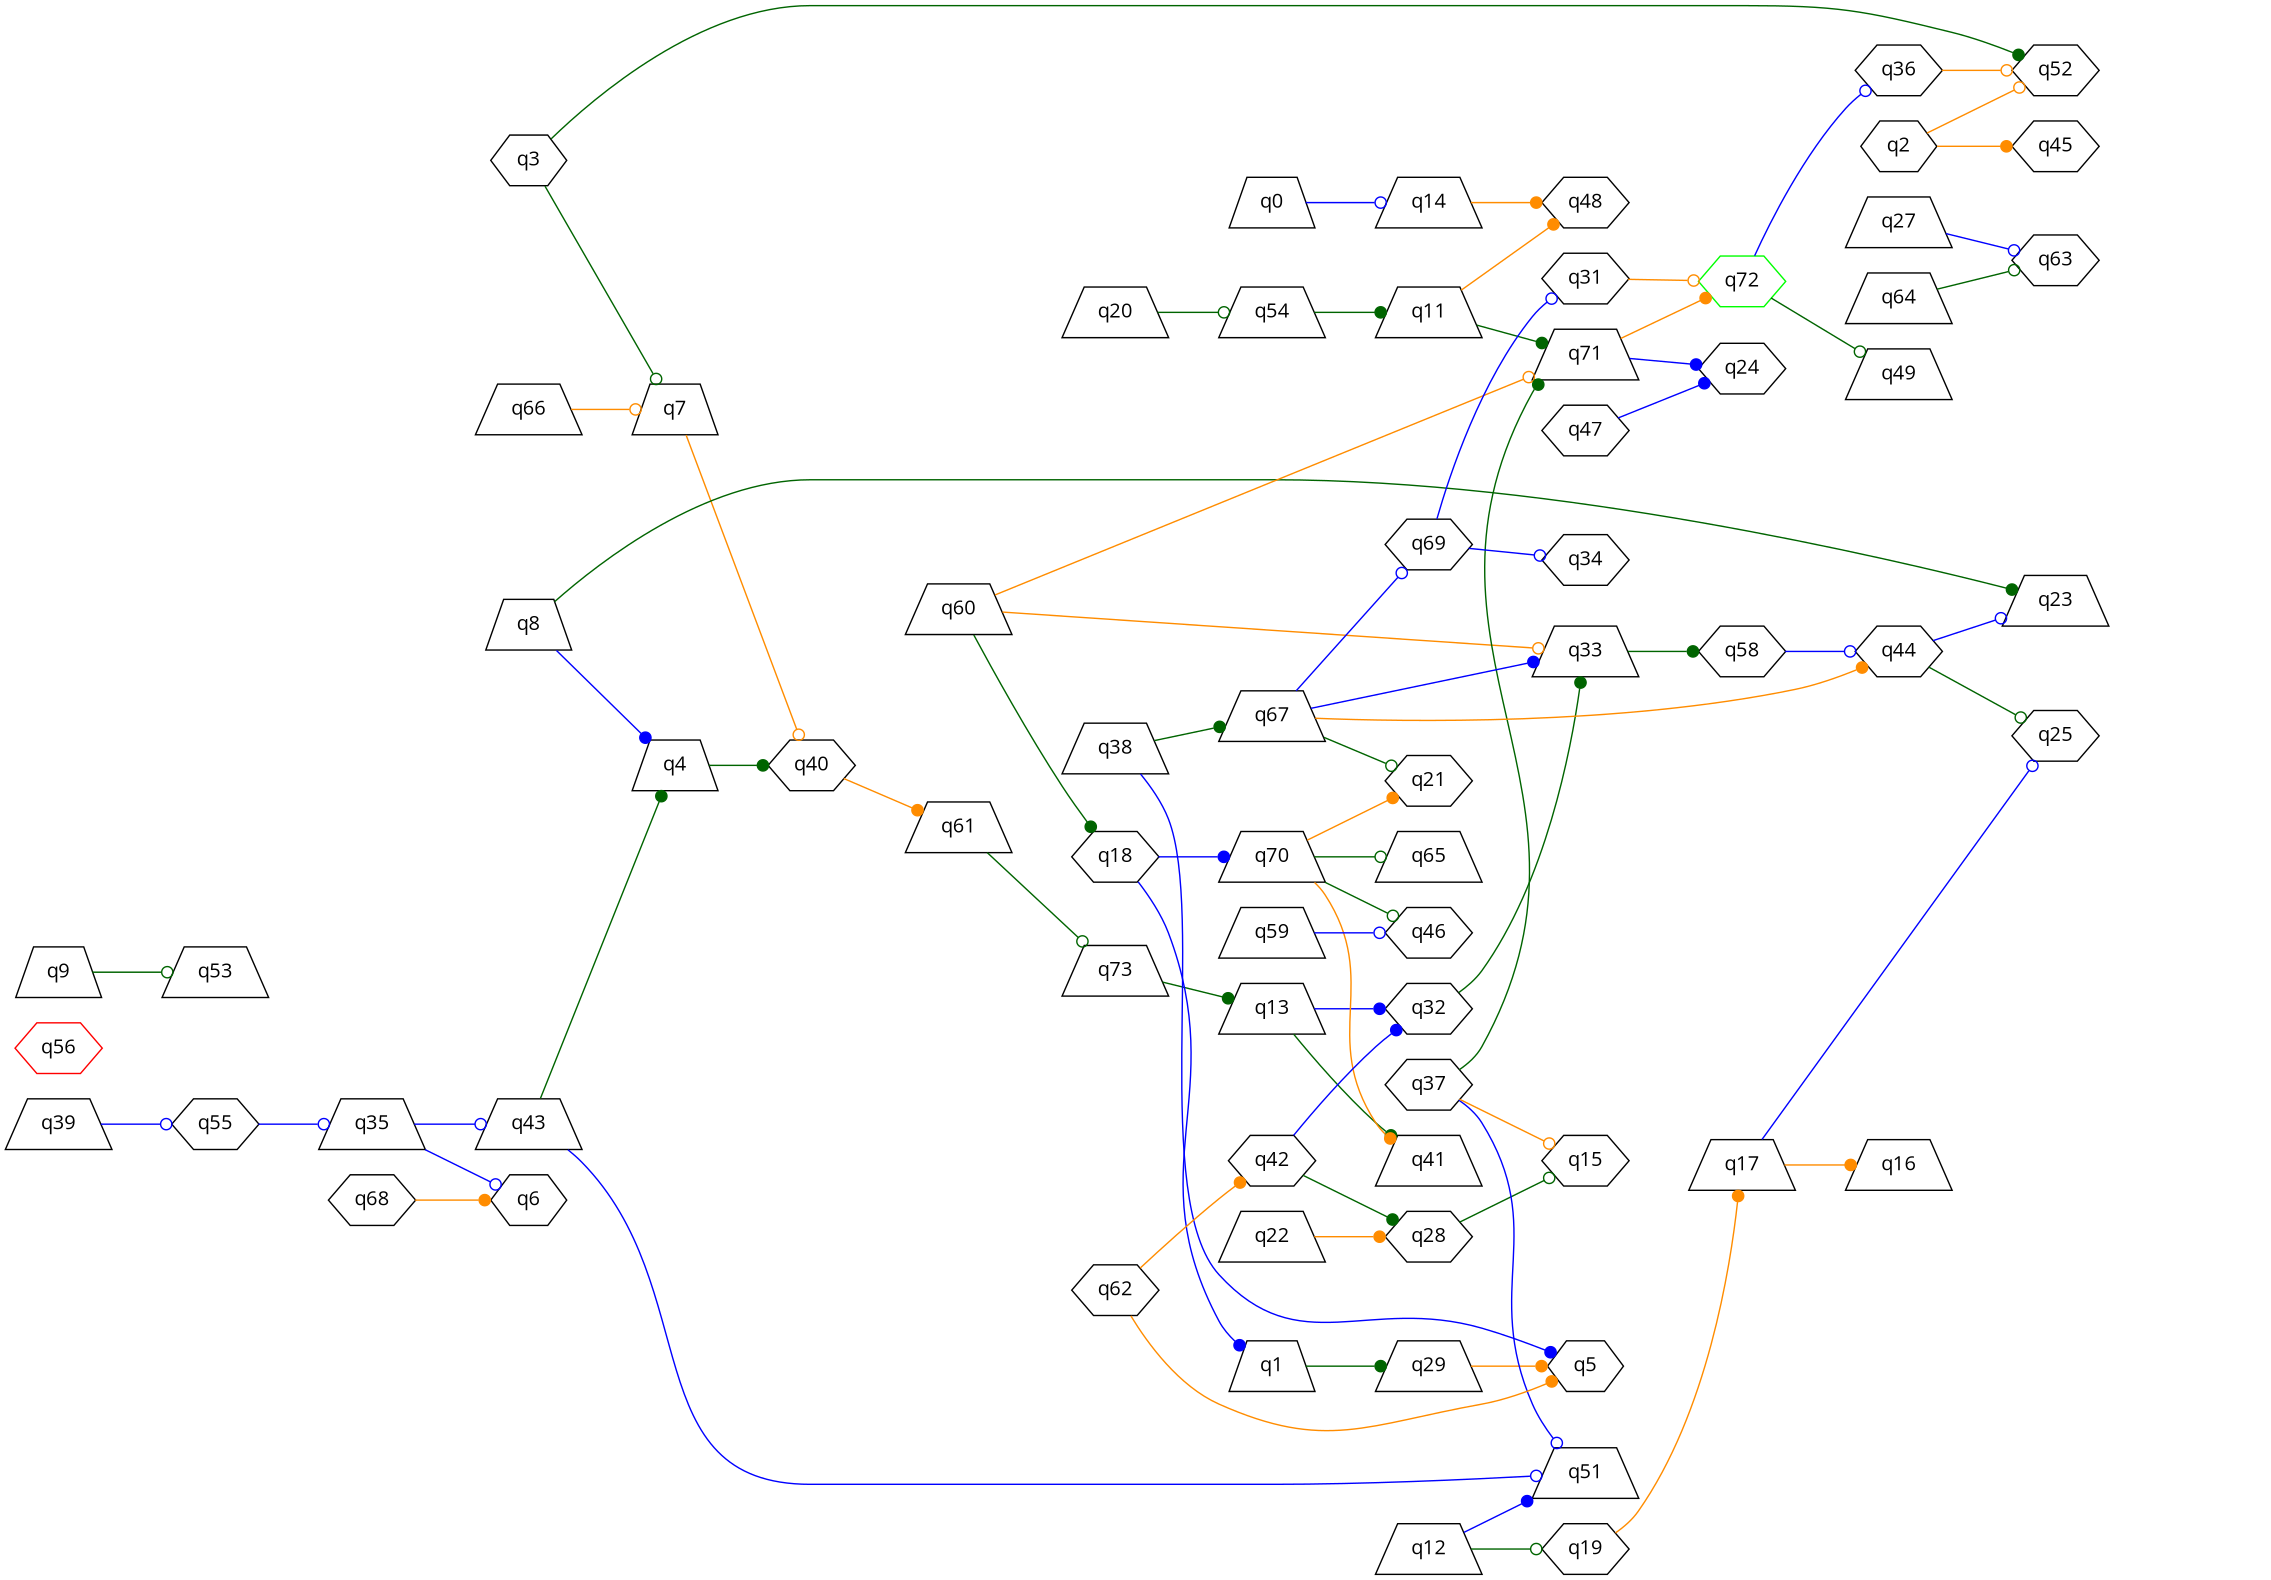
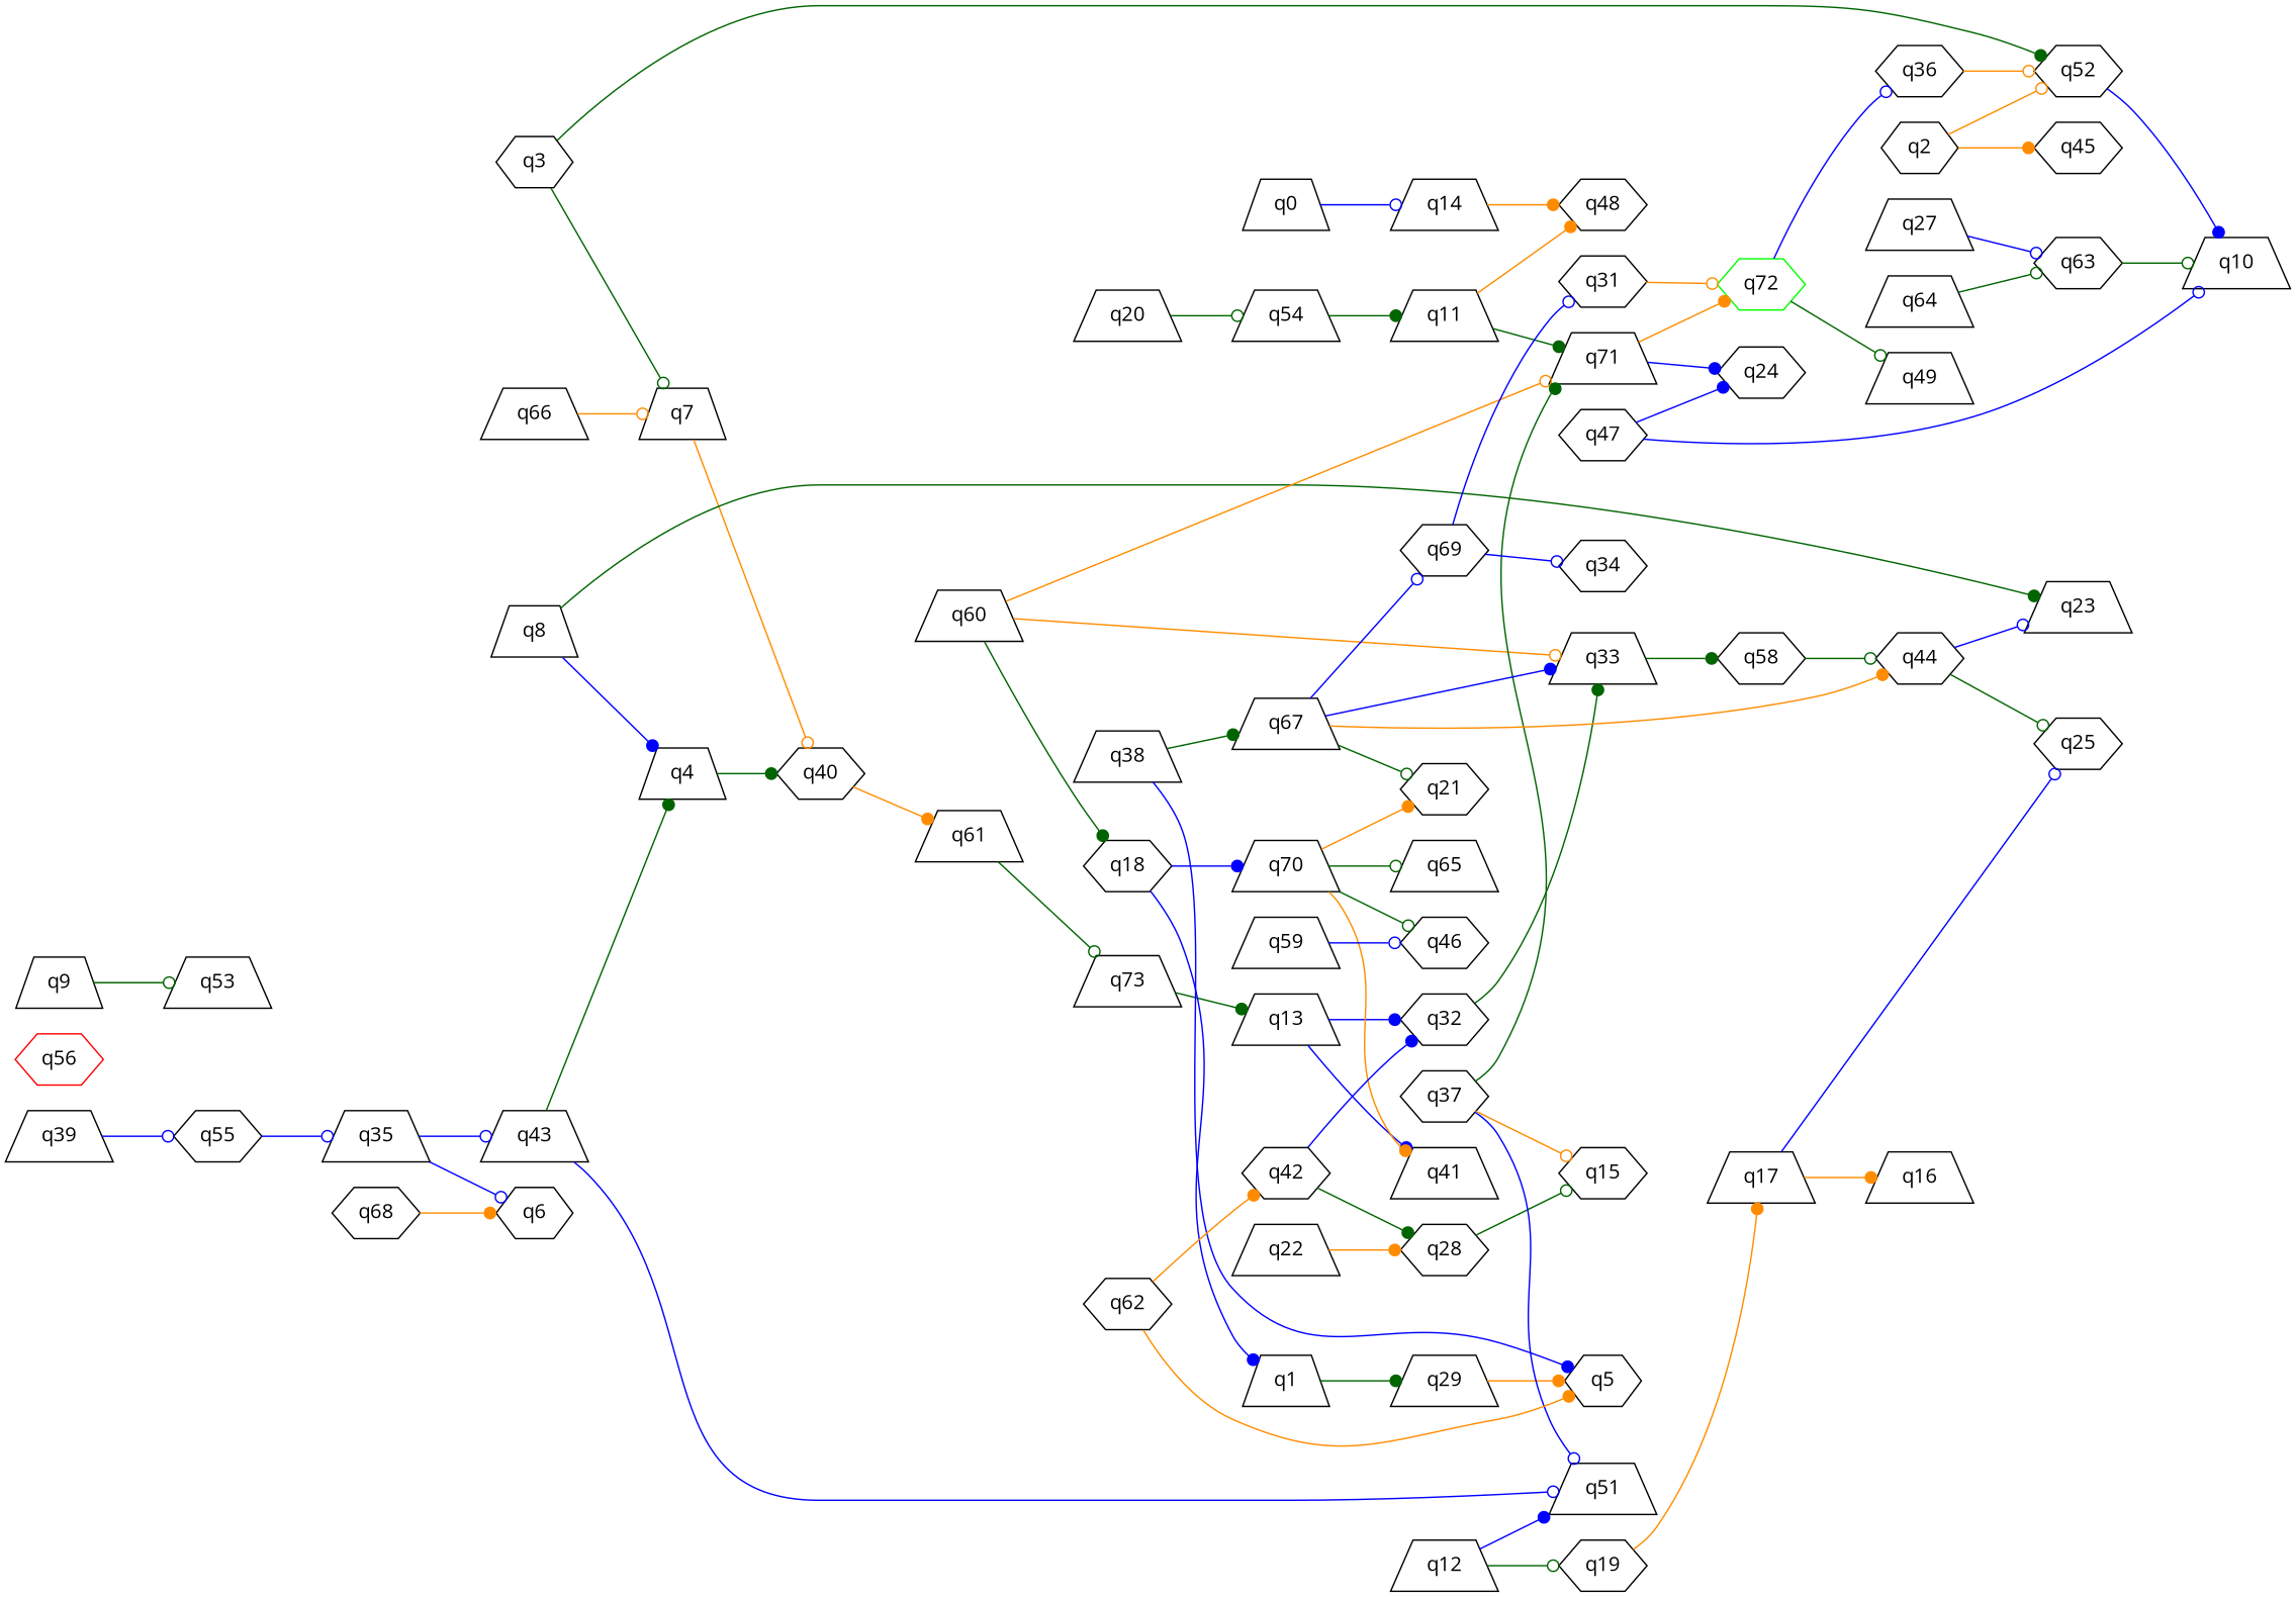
  digraph {
    fontname="Open Sans"
    rankdir=LR
    node [fontname="Open Sans" shape=trapezium]
    edge [arrowhead=dot color=darkgreen fontname="Open Sans"]
    q72 [color=green initial=1 shape=hexagon]
    q36 [shape=hexagon]
    q49
    q52 [shape=hexagon]
    q56 [color=red final=1 shape=hexagon]
    q0
    q14
    q48 [shape=hexagon]
    q1
    q29
    q5 [shape=hexagon]
    q2 [shape=hexagon]
    q45 [shape=hexagon]
+   q10
    q3 [shape=hexagon]
    q7
    q40 [shape=hexagon]
    q61
    q4
    q73
    q8
    q23
    q9
    q53
    q11
    q71
    q24 [shape=hexagon]
    q60
    q33
    q18 [shape=hexagon]
    q19 [shape=hexagon]
    q12
    q51
    q17
    q16
    q25 [shape=hexagon]
    q32 [shape=hexagon]
    q13
    q41
    q58 [shape=hexagon]
    q70
    q46 [shape=hexagon]
    q21 [shape=hexagon]
    q65
    q20
    q54
    q28 [shape=hexagon]
    q22
    q15 [shape=hexagon]
    q63 [shape=hexagon]
    q27
    q31 [shape=hexagon]
    q44 [shape=hexagon]
    q6 [shape=hexagon]
    q35
    q43
    q37 [shape=hexagon]
    q38
    q67
    q69 [shape=hexagon]
    q34 [shape=hexagon]
    q55 [shape=hexagon]
    q39
    q42 [shape=hexagon]
    q47 [shape=hexagon]
    q59
    q62 [shape=hexagon]
    q64
    q66
    q68 [shape=hexagon]
    q72 -> q36 [arrowhead=odot color=blue]
    q72 -> q49 [arrowhead=odot]
    q36 -> q52 [arrowhead=odot color=darkorange]
+   q52 -> q10 [color=blue]
    q0 -> q14 [arrowhead=odot color=blue]
    q14 -> q48 [color=darkorange]
    q1 -> q29
    q29 -> q5 [color=darkorange]
    q2 -> q52 [arrowhead=odot color=darkorange]
    q2 -> q45 [color=darkorange]
    q3 -> q52
    q3 -> q7 [arrowhead=odot]
    q7 -> q40 [arrowhead=odot color=darkorange]
    q40 -> q61 [color=darkorange]
    q61 -> q73 [arrowhead=odot]
    q4 -> q40
    q73 -> q13
    q8 -> q4 [color=blue]
    q8 -> q23
    q9 -> q53 [arrowhead=odot]
    q11 -> q48 [color=darkorange]
    q11 -> q71
    q71 -> q72 [color=darkorange]
    q71 -> q24 [color=blue]
    q60 -> q71 [arrowhead=odot color=darkorange]
    q60 -> q33 [arrowhead=odot color=darkorange]
    q60 -> q18
    q33 -> q58
    q18 -> q1 [color=blue]
    q18 -> q70 [color=blue]
    q19 -> q17 [color=darkorange]
    q12 -> q19 [arrowhead=odot]
    q12 -> q51 [color=blue]
    q17 -> q16 [color=darkorange]
    q17 -> q25 [arrowhead=odot color=blue]
    q32 -> q33
    q13 -> q32 [color=blue]
-   q13 -> q41
-   q58 -> q44 [arrowhead=odot color=blue]
+   q13 -> q41 [color=blue]
+   q58 -> q44 [arrowhead=odot]
    q70 -> q41 [color=darkorange]
    q70 -> q46 [arrowhead=odot]
    q70 -> q21 [color=darkorange]
    q70 -> q65 [arrowhead=odot]
    q20 -> q54 [arrowhead=odot]
    q54 -> q11
    q28 -> q15 [arrowhead=odot]
    q22 -> q28 [color=darkorange]
+   q63 -> q10 [arrowhead=odot]
    q27 -> q63 [arrowhead=odot color=blue]
    q31 -> q72 [arrowhead=odot color=darkorange]
    q44 -> q23 [arrowhead=odot color=blue]
    q44 -> q25 [arrowhead=odot]
    q35 -> q6 [arrowhead=odot color=blue]
    q35 -> q43 [arrowhead=odot color=blue]
    q43 -> q4
    q43 -> q51 [arrowhead=odot color=blue]
    q37 -> q71
    q37 -> q51 [arrowhead=odot color=blue]
    q37 -> q15 [arrowhead=odot color=darkorange]
    q38 -> q5 [color=blue]
    q38 -> q67
    q67 -> q33 [color=blue]
    q67 -> q21 [arrowhead=odot]
    q67 -> q44 [color=darkorange]
    q67 -> q69 [arrowhead=odot color=blue]
    q69 -> q31 [arrowhead=odot color=blue]
    q69 -> q34 [arrowhead=odot color=blue]
    q55 -> q35 [arrowhead=odot color=blue]
    q39 -> q55 [arrowhead=odot color=blue]
    q42 -> q32 [color=blue]
    q42 -> q28
+   q47 -> q10 [arrowhead=odot color=blue]
    q47 -> q24 [color=blue]
    q59 -> q46 [arrowhead=odot color=blue]
    q62 -> q5 [color=darkorange]
    q62 -> q42 [color=darkorange]
    q64 -> q63 [arrowhead=odot]
    q66 -> q7 [arrowhead=odot color=darkorange]
    q68 -> q6 [color=darkorange]
  }
